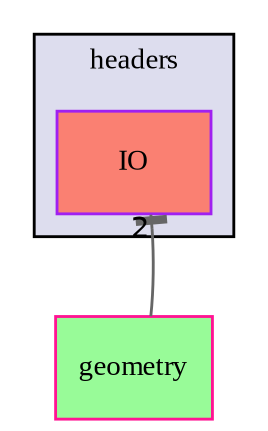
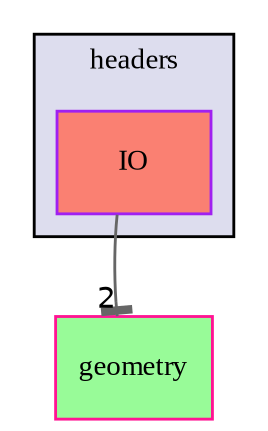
  digraph {
    compound=true
    fontname="Liberation Serif"
    node [fontname="Liberation Serif" fontsize=10 shape=box style=filled]
    n1 [fillcolor=salmon label=IO pencolor=black color=purple]
    n2 [label=geometry fillcolor=palegreen color=deeppink]
    subgraph cluster_1 {
      bgcolor="#ddddee"
      fontsize=10
      label=headers
      pencolor=black
      n1
    }
-   n2 -> n1 [headlabel=2 labeldistance=1.5 labelfontname=Helvetica labelfontsize=10 color=gray40 arrowhead=tee fontname="Liberation Serif"]
+   n1 -> n2 [headlabel=2 labeldistance=1.5 labelfontname=Helvetica labelfontsize=10 color=gray40 arrowhead=tee fontname="Liberation Serif"]
  }
